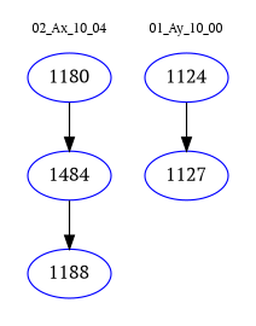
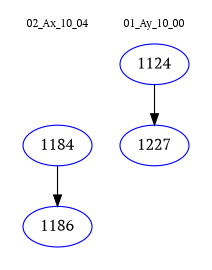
  digraph {
    fontname="PT Serif"
    node [color=blue fontname="PT Serif"]
    edge [color=black fontname="PT Serif"]
-   n1 [label=1180]
-   n2 [label=1484]
-   n3 [label=1188]
+   n2 [label=1184]
+   n3 [label=1186]
    n4 [label=1124]
-   n5 [label=1127]
+   n5 [label=1227]
    subgraph cluster_1 {
      color=white
      fontsize=10
      label="02_Ax_10_04"
-     n1
      n2
      n3
    }
    subgraph cluster_2 {
      color=white
      fontsize=10
      label="01_Ay_10_00"
      n4
      n5
    }
-   n1 -> n2
    n2 -> n3
    n4 -> n5
  }
